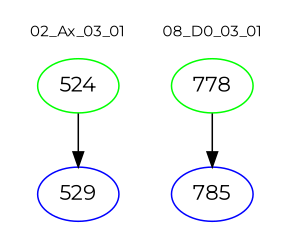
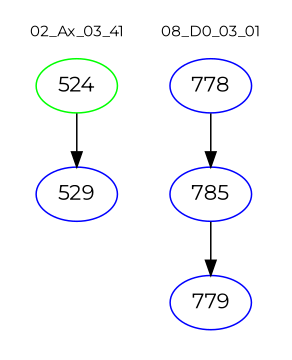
  digraph {
    fontname=Montserrat
    node [color=blue fontname=Montserrat]
    edge [color=black fontname=Montserrat]
    n1 [color=green label=524]
    n2 [label=529]
-   n3 [color=green label=778]
+   n3 [label=778]
    n4 [label=785]
+   n5 [label=779]
    subgraph cluster_1 {
      color=white
      fontsize=10
-     label="02_Ax_03_01"
+     label="02_Ax_03_41"
      n1
      n2
    }
    subgraph cluster_2 {
      color=white
      fontsize=10
      label="08_D0_03_01"
      n3
      n4
+     n5
    }
    n1 -> n2
    n3 -> n4
+   n4 -> n5
  }
